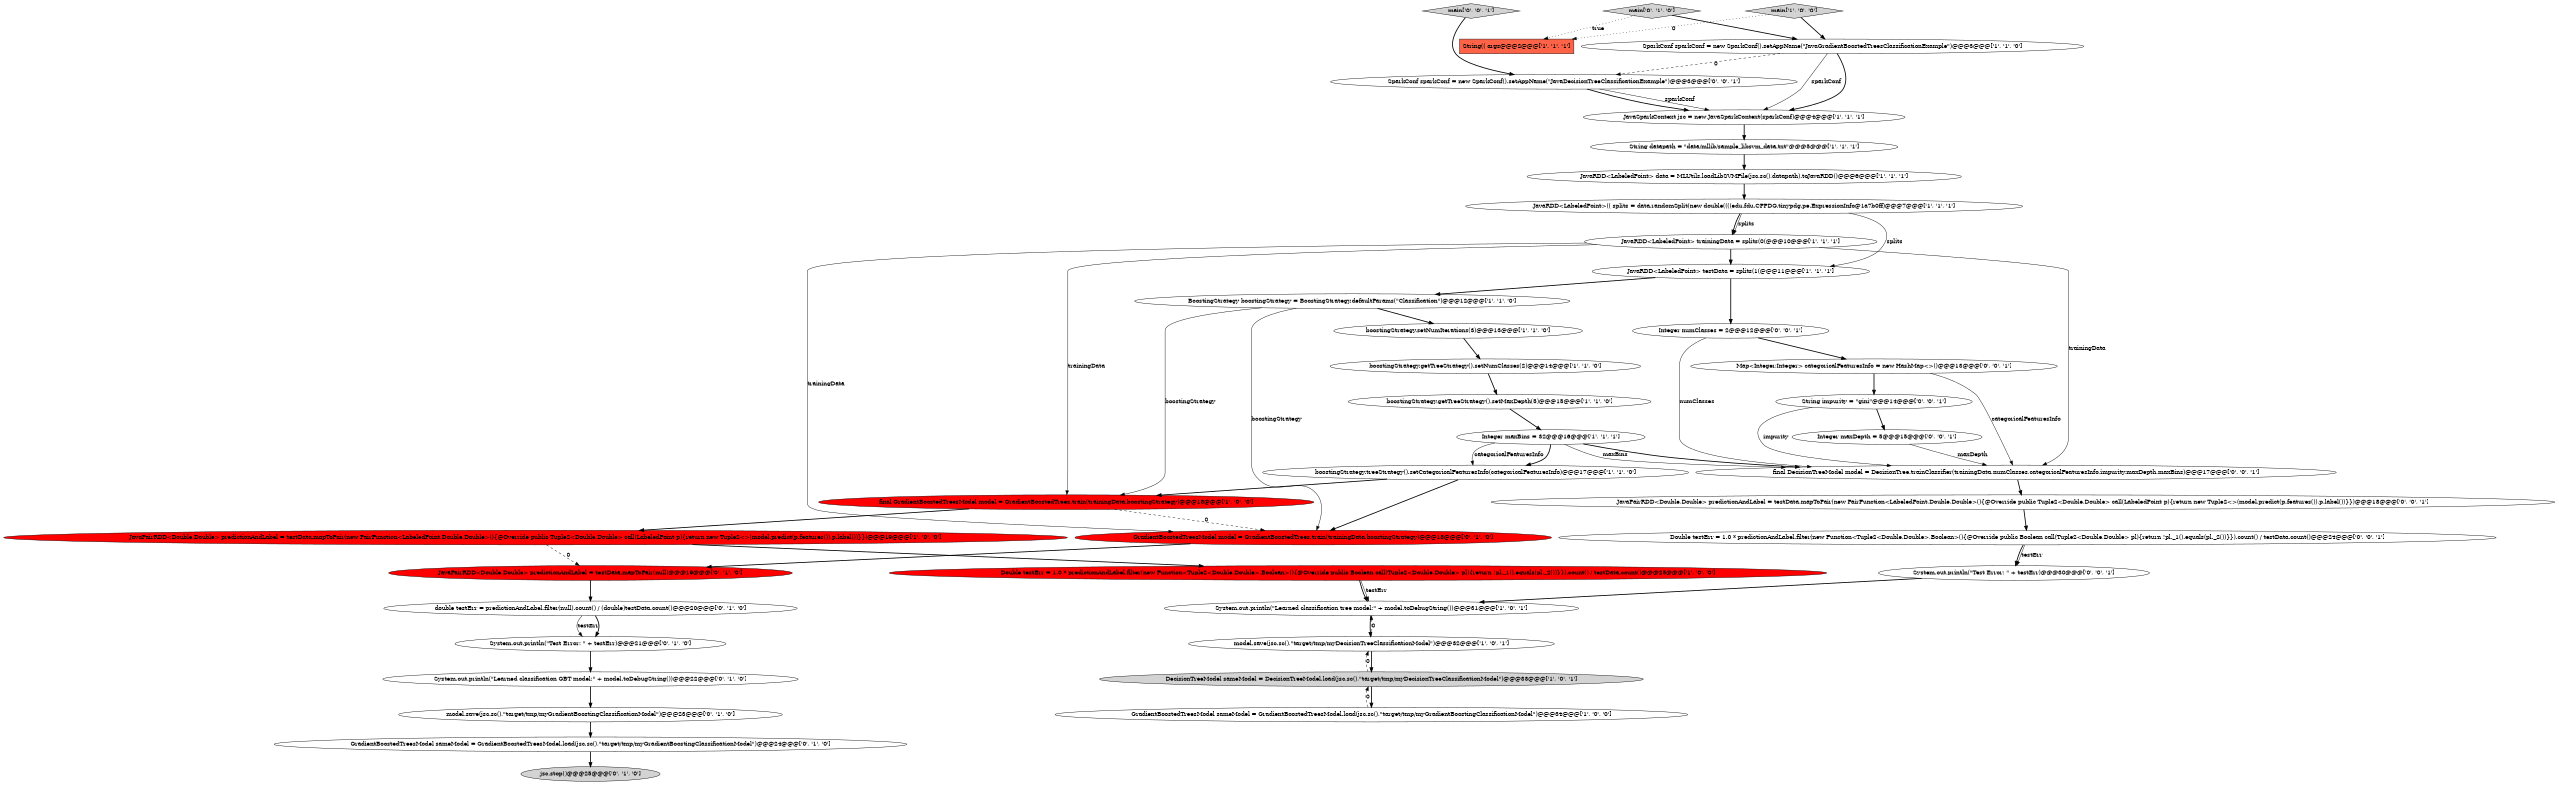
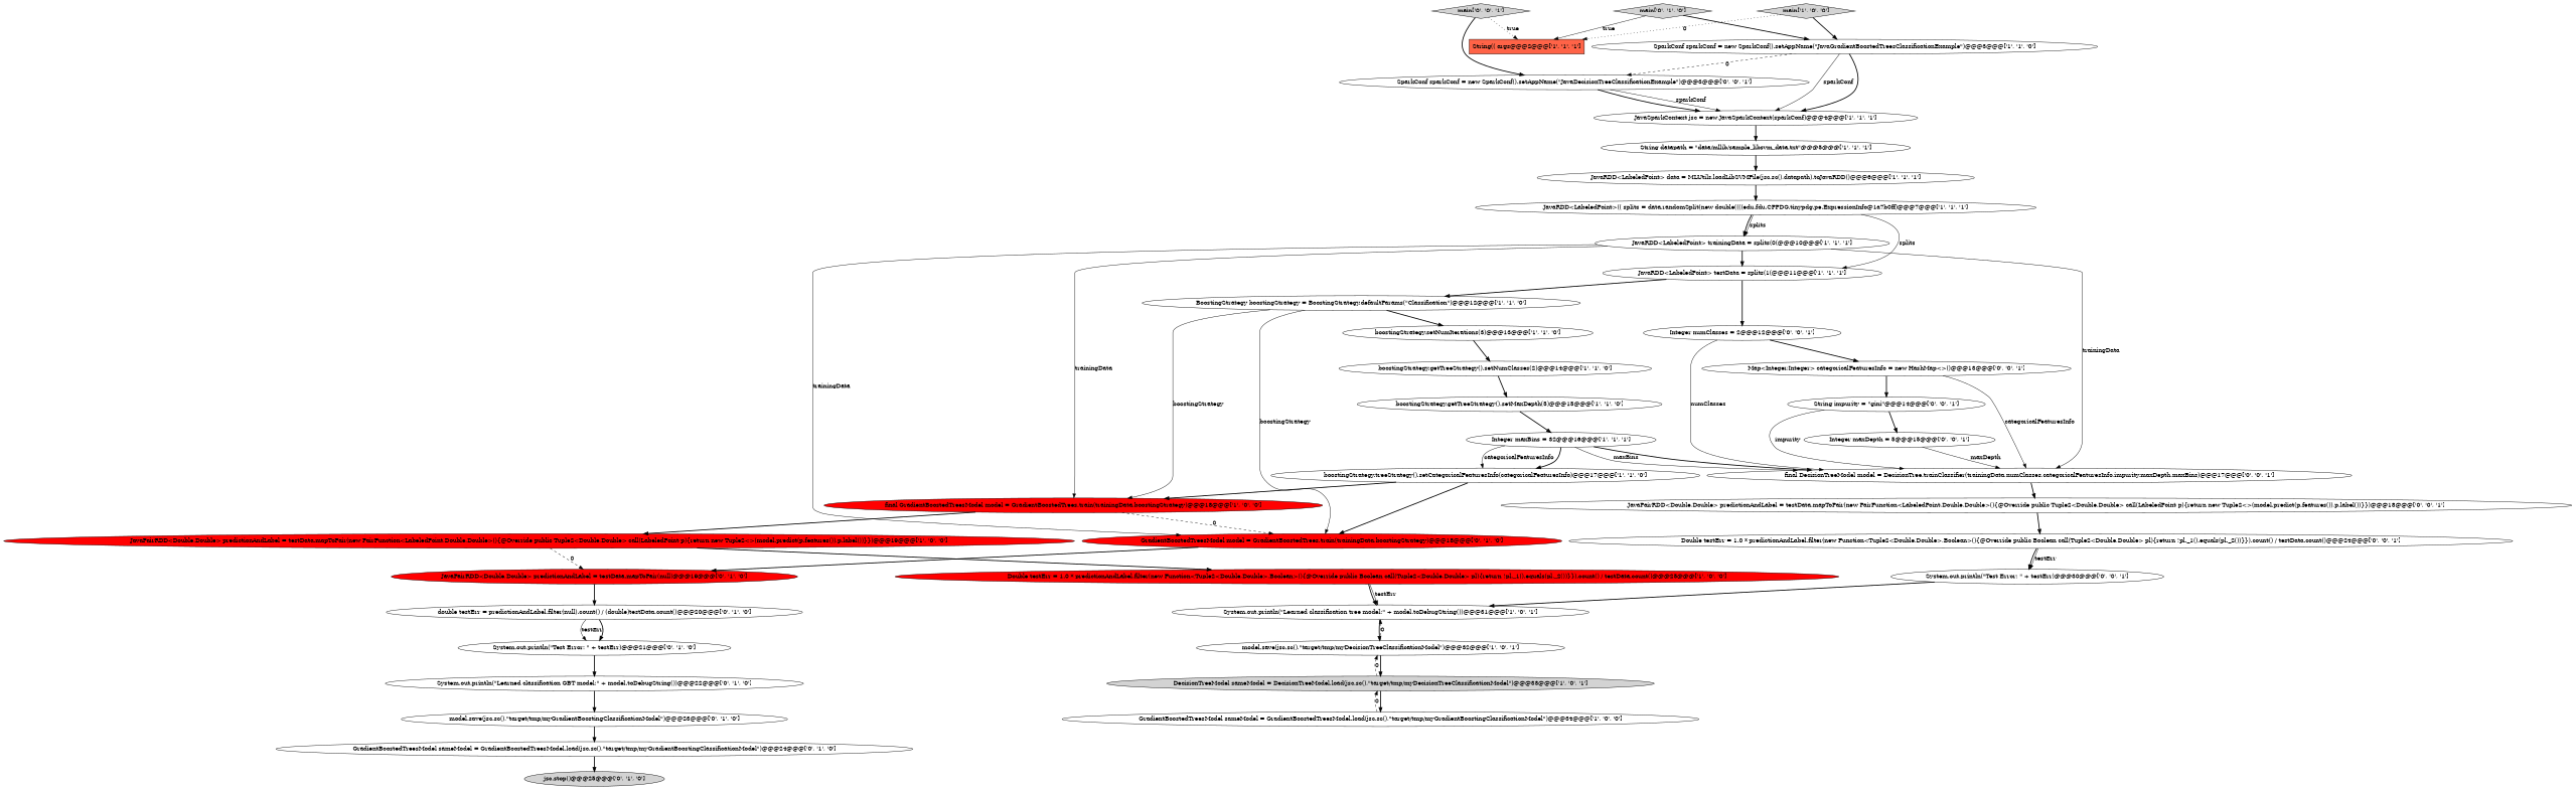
  digraph {
    node [fillcolor=white shape=ellipse style=filled]
    edge [style=bold]
    n1 [label="System.out.println(\"Test Error: \" + testErr)@@@21@@@['0', '1', '0']"]
    n2 [label="System.out.println(\"Learned classification GBT model:\" + model.toDebugString())@@@22@@@['0', '1', '0']"]
    n3 [label="model.save(jsc.sc(),\"target/tmp/myGradientBoostingClassificationModel\")@@@23@@@['0', '1', '0']"]
    n4 [label="Double testErr = 1.0 * predictionAndLabel.filter(new Function<Tuple2<Double,Double>,Boolean>(){@Override public Boolean call(Tuple2<Double,Double> pl){return !pl._1().equals(pl._2())}}).count() / testData.count()@@@24@@@['0', '0', '1']"]
    n5 [label="System.out.println(\"Test Error: \" + testErr)@@@30@@@['0', '0', '1']"]
    n6 [label="System.out.println(\"Learned classification tree model:\" + model.toDebugString())@@@31@@@['1', '0', '1']"]
    n7 [label="double testErr = predictionAndLabel.filter(null).count() / (double)testData.count()@@@20@@@['0', '1', '0']"]
    n8 [label="GradientBoostedTreesModel sameModel = GradientBoostedTreesModel.load(jsc.sc(),\"target/tmp/myGradientBoostingClassificationModel\")@@@24@@@['0', '1', '0']"]
    n9 [fillcolor=lightgray label="jsc.stop()@@@25@@@['0', '1', '0']"]
    n10 [label="model.save(jsc.sc(),\"target/tmp/myDecisionTreeClassificationModel\")@@@32@@@['1', '0', '1']"]
    n11 [label="JavaRDD<LabeledPoint> testData = splits(1(@@@11@@@['1', '1', '1']"]
    n12 [label="BoostingStrategy boostingStrategy = BoostingStrategy.defaultParams(\"Classification\")@@@12@@@['1', '1', '0']"]
    n13 [label="Integer numClasses = 2@@@12@@@['0', '0', '1']"]
    n14 [fillcolor=red label="GradientBoostedTreesModel model = GradientBoostedTrees.train(trainingData,boostingStrategy)@@@18@@@['0', '1', '0']"]
    n15 [label="boostingStrategy.setNumIterations(3)@@@13@@@['1', '1', '0']"]
    n16 [fillcolor=red label="final GradientBoostedTreesModel model = GradientBoostedTrees.train(trainingData,boostingStrategy)@@@18@@@['1', '0', '0']"]
    n17 [label="final DecisionTreeModel model = DecisionTree.trainClassifier(trainingData,numClasses,categoricalFeaturesInfo,impurity,maxDepth,maxBins)@@@17@@@['0', '0', '1']"]
    n18 [label="Map<Integer,Integer> categoricalFeaturesInfo = new HashMap<>()@@@13@@@['0', '0', '1']"]
    n19 [fillcolor=lightgray label="main['0', '1', '0']" shape=diamond]
    n20 [fillcolor=tomato label="String(( args@@@2@@@['1', '1', '1']" shape=box]
    n21 [label="SparkConf sparkConf = new SparkConf().setAppName(\"JavaGradientBoostedTreesClassificationExample\")@@@3@@@['1', '1', '0']"]
    n22 [label="JavaSparkContext jsc = new JavaSparkContext(sparkConf)@@@4@@@['1', '1', '1']"]
    n23 [label="SparkConf sparkConf = new SparkConf().setAppName(\"JavaDecisionTreeClassificationExample\")@@@3@@@['0', '0', '1']"]
    n24 [label="JavaPairRDD<Double,Double> predictionAndLabel = testData.mapToPair(new PairFunction<LabeledPoint,Double,Double>(){@Override public Tuple2<Double,Double> call(LabeledPoint p){return new Tuple2<>(model.predict(p.features()),p.label())}})@@@18@@@['0', '0', '1']"]
    n25 [label="Integer maxBins = 32@@@16@@@['1', '1', '1']"]
    n26 [label="boostingStrategy.treeStrategy().setCategoricalFeaturesInfo(categoricalFeaturesInfo)@@@17@@@['1', '1', '0']"]
    n27 [label="String datapath = \"data/mllib/sample_libsvm_data.txt\"@@@5@@@['1', '1', '1']"]
    n28 [label="JavaRDD<LabeledPoint> data = MLUtils.loadLibSVMFile(jsc.sc(),datapath).toJavaRDD()@@@6@@@['1', '1', '1']"]
    n29 [fillcolor=red label="JavaPairRDD<Double,Double> predictionAndLabel = testData.mapToPair(null)@@@19@@@['0', '1', '0']"]
    n30 [label="boostingStrategy.getTreeStrategy().setNumClasses(2)@@@14@@@['1', '1', '0']"]
    n31 [fillcolor=red label="JavaPairRDD<Double,Double> predictionAndLabel = testData.mapToPair(new PairFunction<LabeledPoint,Double,Double>(){@Override public Tuple2<Double,Double> call(LabeledPoint p){return new Tuple2<>(model.predict(p.features()),p.label())}})@@@19@@@['1', '0', '0']"]
    n32 [fillcolor=lightgray label="main['0', '0', '1']" shape=diamond]
    n33 [label="String impurity = \"gini\"@@@14@@@['0', '0', '1']"]
    n34 [fillcolor=lightgray label="DecisionTreeModel sameModel = DecisionTreeModel.load(jsc.sc(),\"target/tmp/myDecisionTreeClassificationModel\")@@@33@@@['1', '0', '1']"]
    n35 [label="GradientBoostedTreesModel sameModel = GradientBoostedTreesModel.load(jsc.sc(),\"target/tmp/myGradientBoostingClassificationModel\")@@@34@@@['1', '0', '0']"]
    n36 [label="boostingStrategy.getTreeStrategy().setMaxDepth(5)@@@15@@@['1', '1', '0']"]
    n37 [fillcolor=red label="Double testErr = 1.0 * predictionAndLabel.filter(new Function<Tuple2<Double,Double>,Boolean>(){@Override public Boolean call(Tuple2<Double,Double> pl){return !pl._1().equals(pl._2())}}).count() / testData.count()@@@25@@@['1', '0', '0']"]
    n38 [label="JavaRDD<LabeledPoint> trainingData = splits(0(@@@10@@@['1', '1', '1']"]
    n39 [label="Integer maxDepth = 5@@@15@@@['0', '0', '1']"]
    n40 [label="JavaRDD<LabeledPoint>(( splits = data.randomSplit(new double((((edu.fdu.CPPDG.tinypdg.pe.ExpressionInfo@1a7b0ff)@@@7@@@['1', '1', '1']"]
    n41 [fillcolor=lightgray label="main['1', '0', '0']" shape=diamond]
    n1 -> n2
    n2 -> n3
    n3 -> n8
    n4 -> n5 [label=testErr style=solid]
    n4 -> n5
    n5 -> n6
    n6 -> n10
    n7 -> n1 [label=testErr style=solid]
    n7 -> n1
    n8 -> n9
    n10 -> n6 [label=0 style=dashed]
    n10 -> n34
    n11 -> n12
    n11 -> n13
    n12 -> n14 [label=boostingStrategy style=solid]
    n12 -> n15
    n12 -> n16 [label=boostingStrategy style=solid]
    n13 -> n17 [label=numClasses style=solid]
    n13 -> n18
    n14 -> n29
    n15 -> n30
    n16 -> n14 [label=0 style=dashed]
    n16 -> n31
    n17 -> n24
    n18 -> n17 [label=categoricalFeaturesInfo style=solid]
    n18 -> n33
-   n19 -> n20 [label=true style=dotted]
+   n19 -> n20 [label=true style=solid]
    n19 -> n21
    n21 -> n22
    n21 -> n22 [label=sparkConf style=solid]
    n21 -> n23 [label=0 style=dashed]
    n22 -> n27
    n23 -> n22 [label=sparkConf style=solid]
    n23 -> n22
    n24 -> n4
    n25 -> n17
    n25 -> n17 [label=maxBins style=solid]
    n25 -> n26
    n25 -> n26 [label=categoricalFeaturesInfo style=solid]
    n26 -> n14
    n26 -> n16
    n27 -> n28
    n28 -> n40
    n29 -> n7
    n30 -> n36
    n31 -> n29 [label=0 style=dashed]
    n31 -> n37
+   n32 -> n20 [label=true style=dotted]
    n32 -> n23
    n33 -> n17 [label=impurity style=solid]
    n33 -> n39
    n34 -> n10 [label=0 style=dashed]
    n34 -> n35
    n35 -> n34 [label=0 style=dashed]
    n36 -> n25
    n37 -> n6 [label=testErr style=solid]
    n37 -> n6
    n38 -> n11
    n38 -> n14 [label=trainingData style=solid]
    n38 -> n16 [label=trainingData style=solid]
    n38 -> n17 [label=trainingData style=solid]
    n39 -> n17 [label=maxDepth style=solid]
    n40 -> n11 [label=splits style=solid]
    n40 -> n38 [label=splits style=solid]
    n40 -> n38
    n41 -> n20 [label=0 style=dotted]
    n41 -> n21
  }
